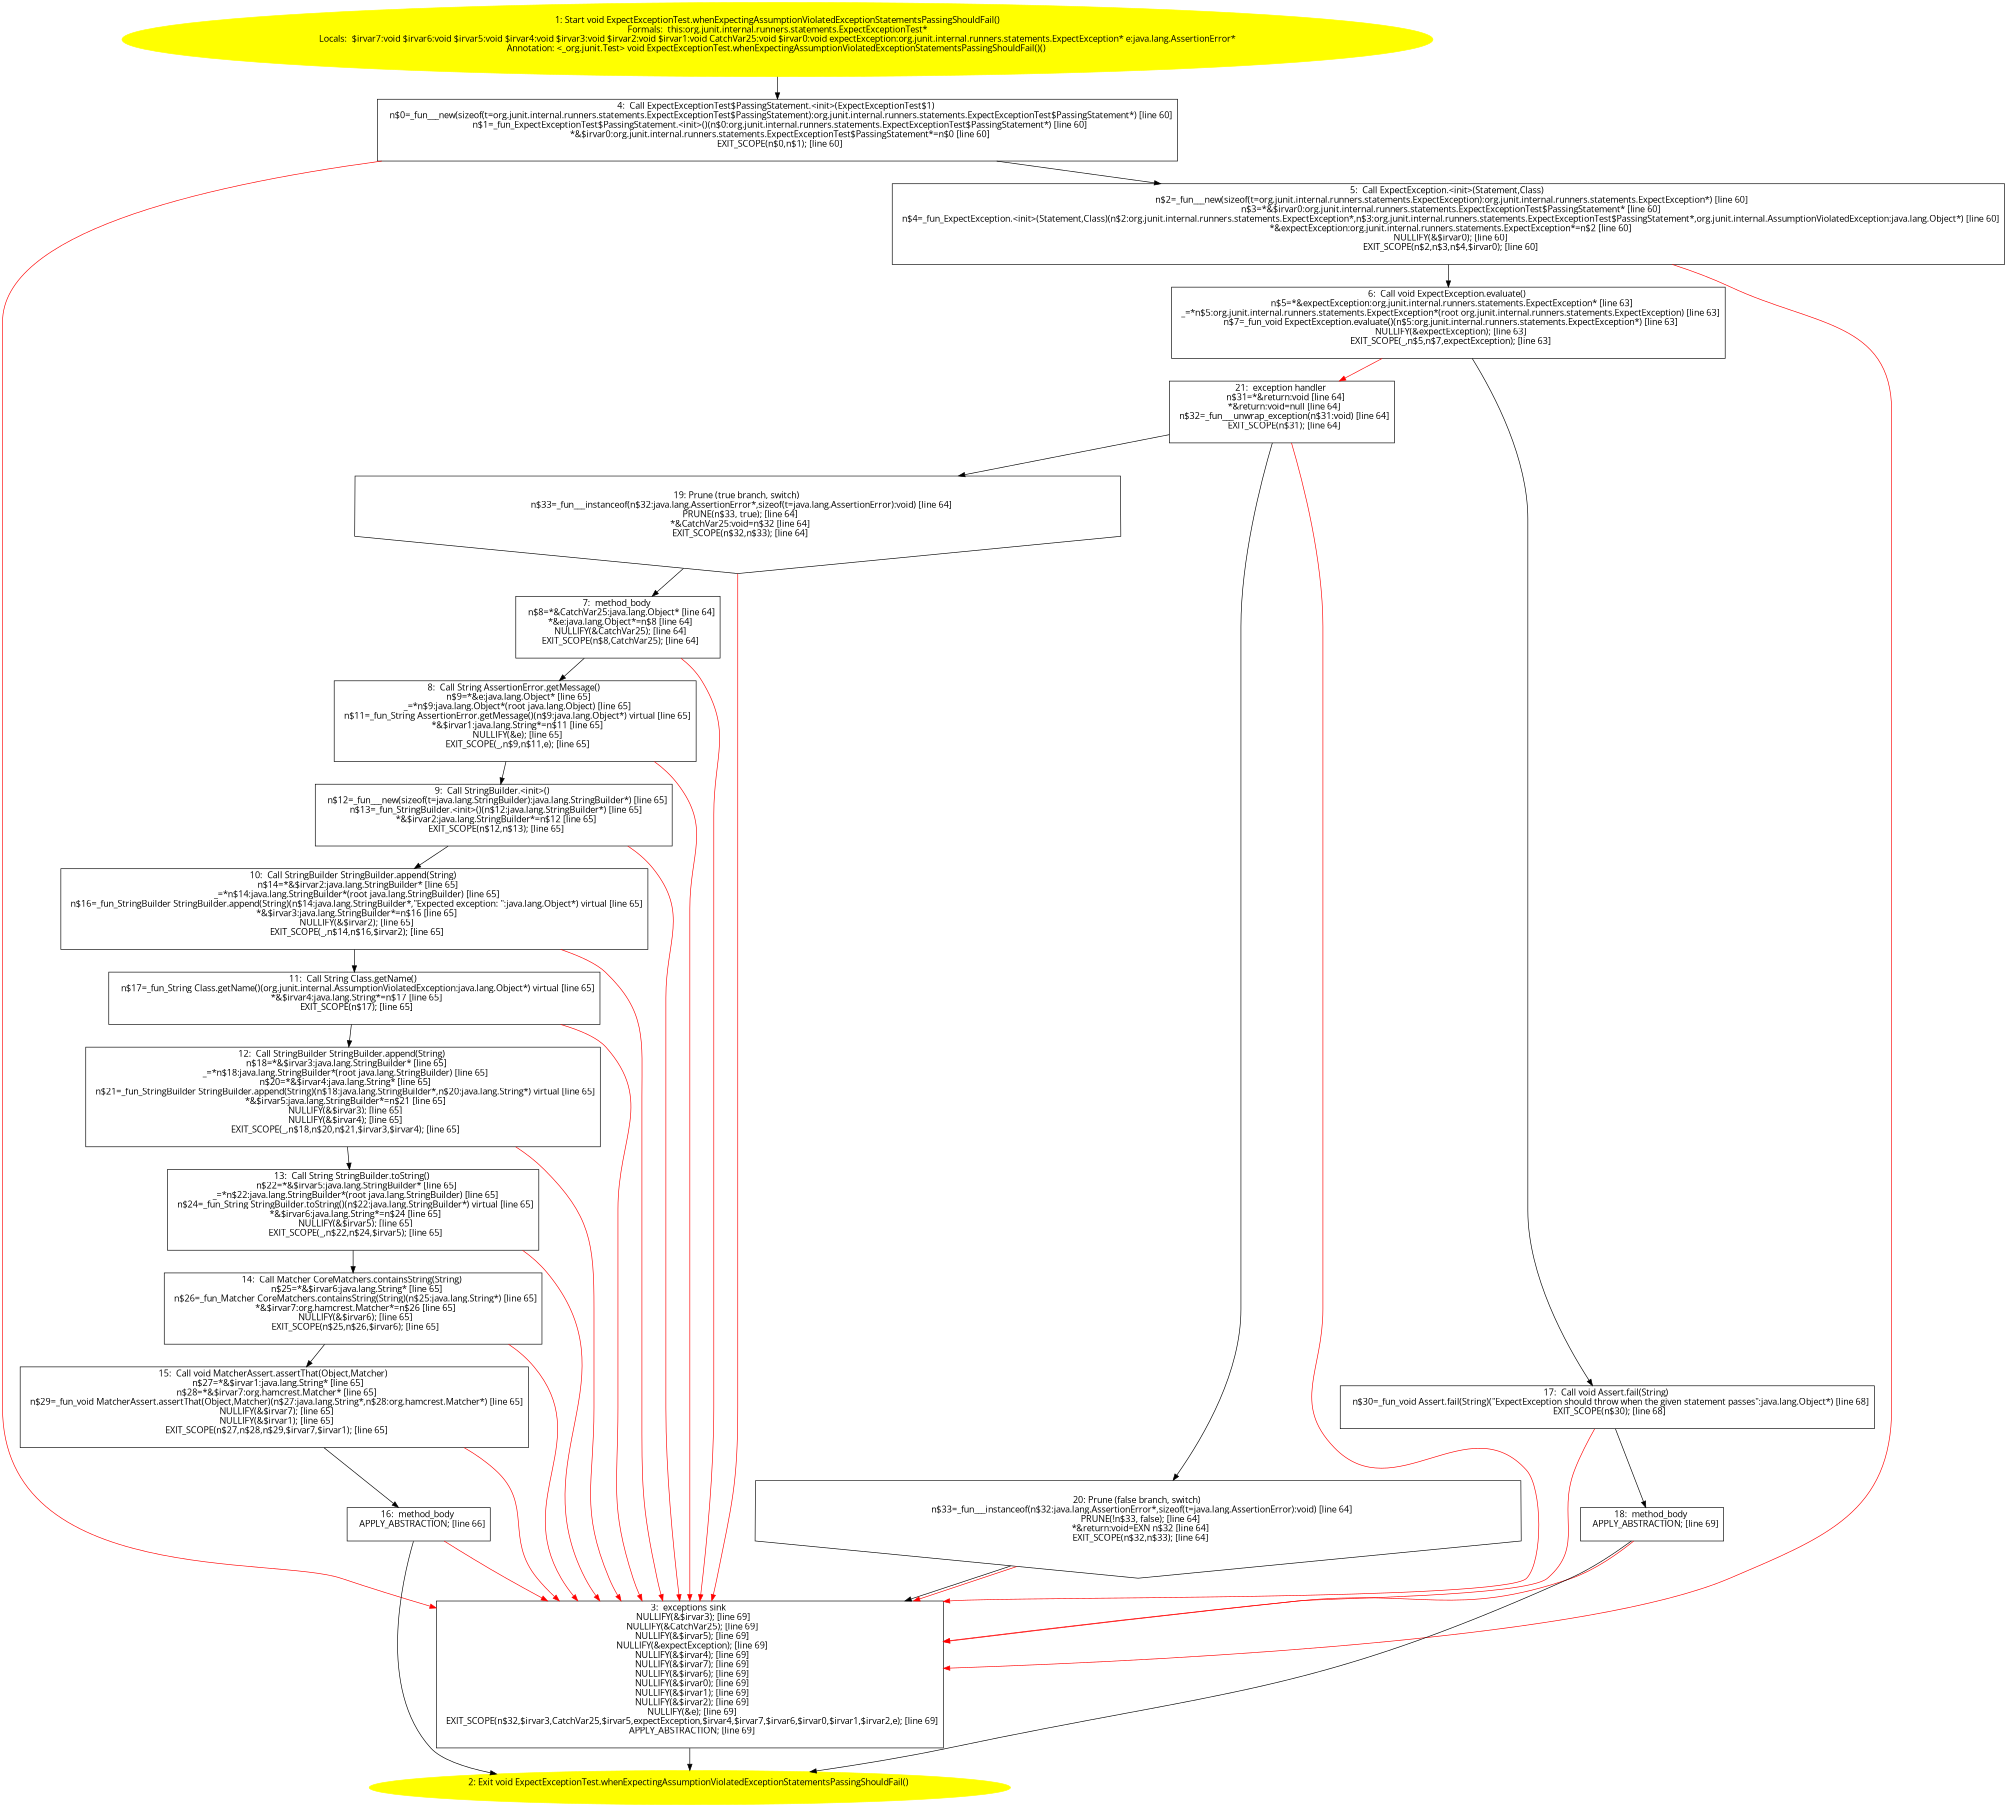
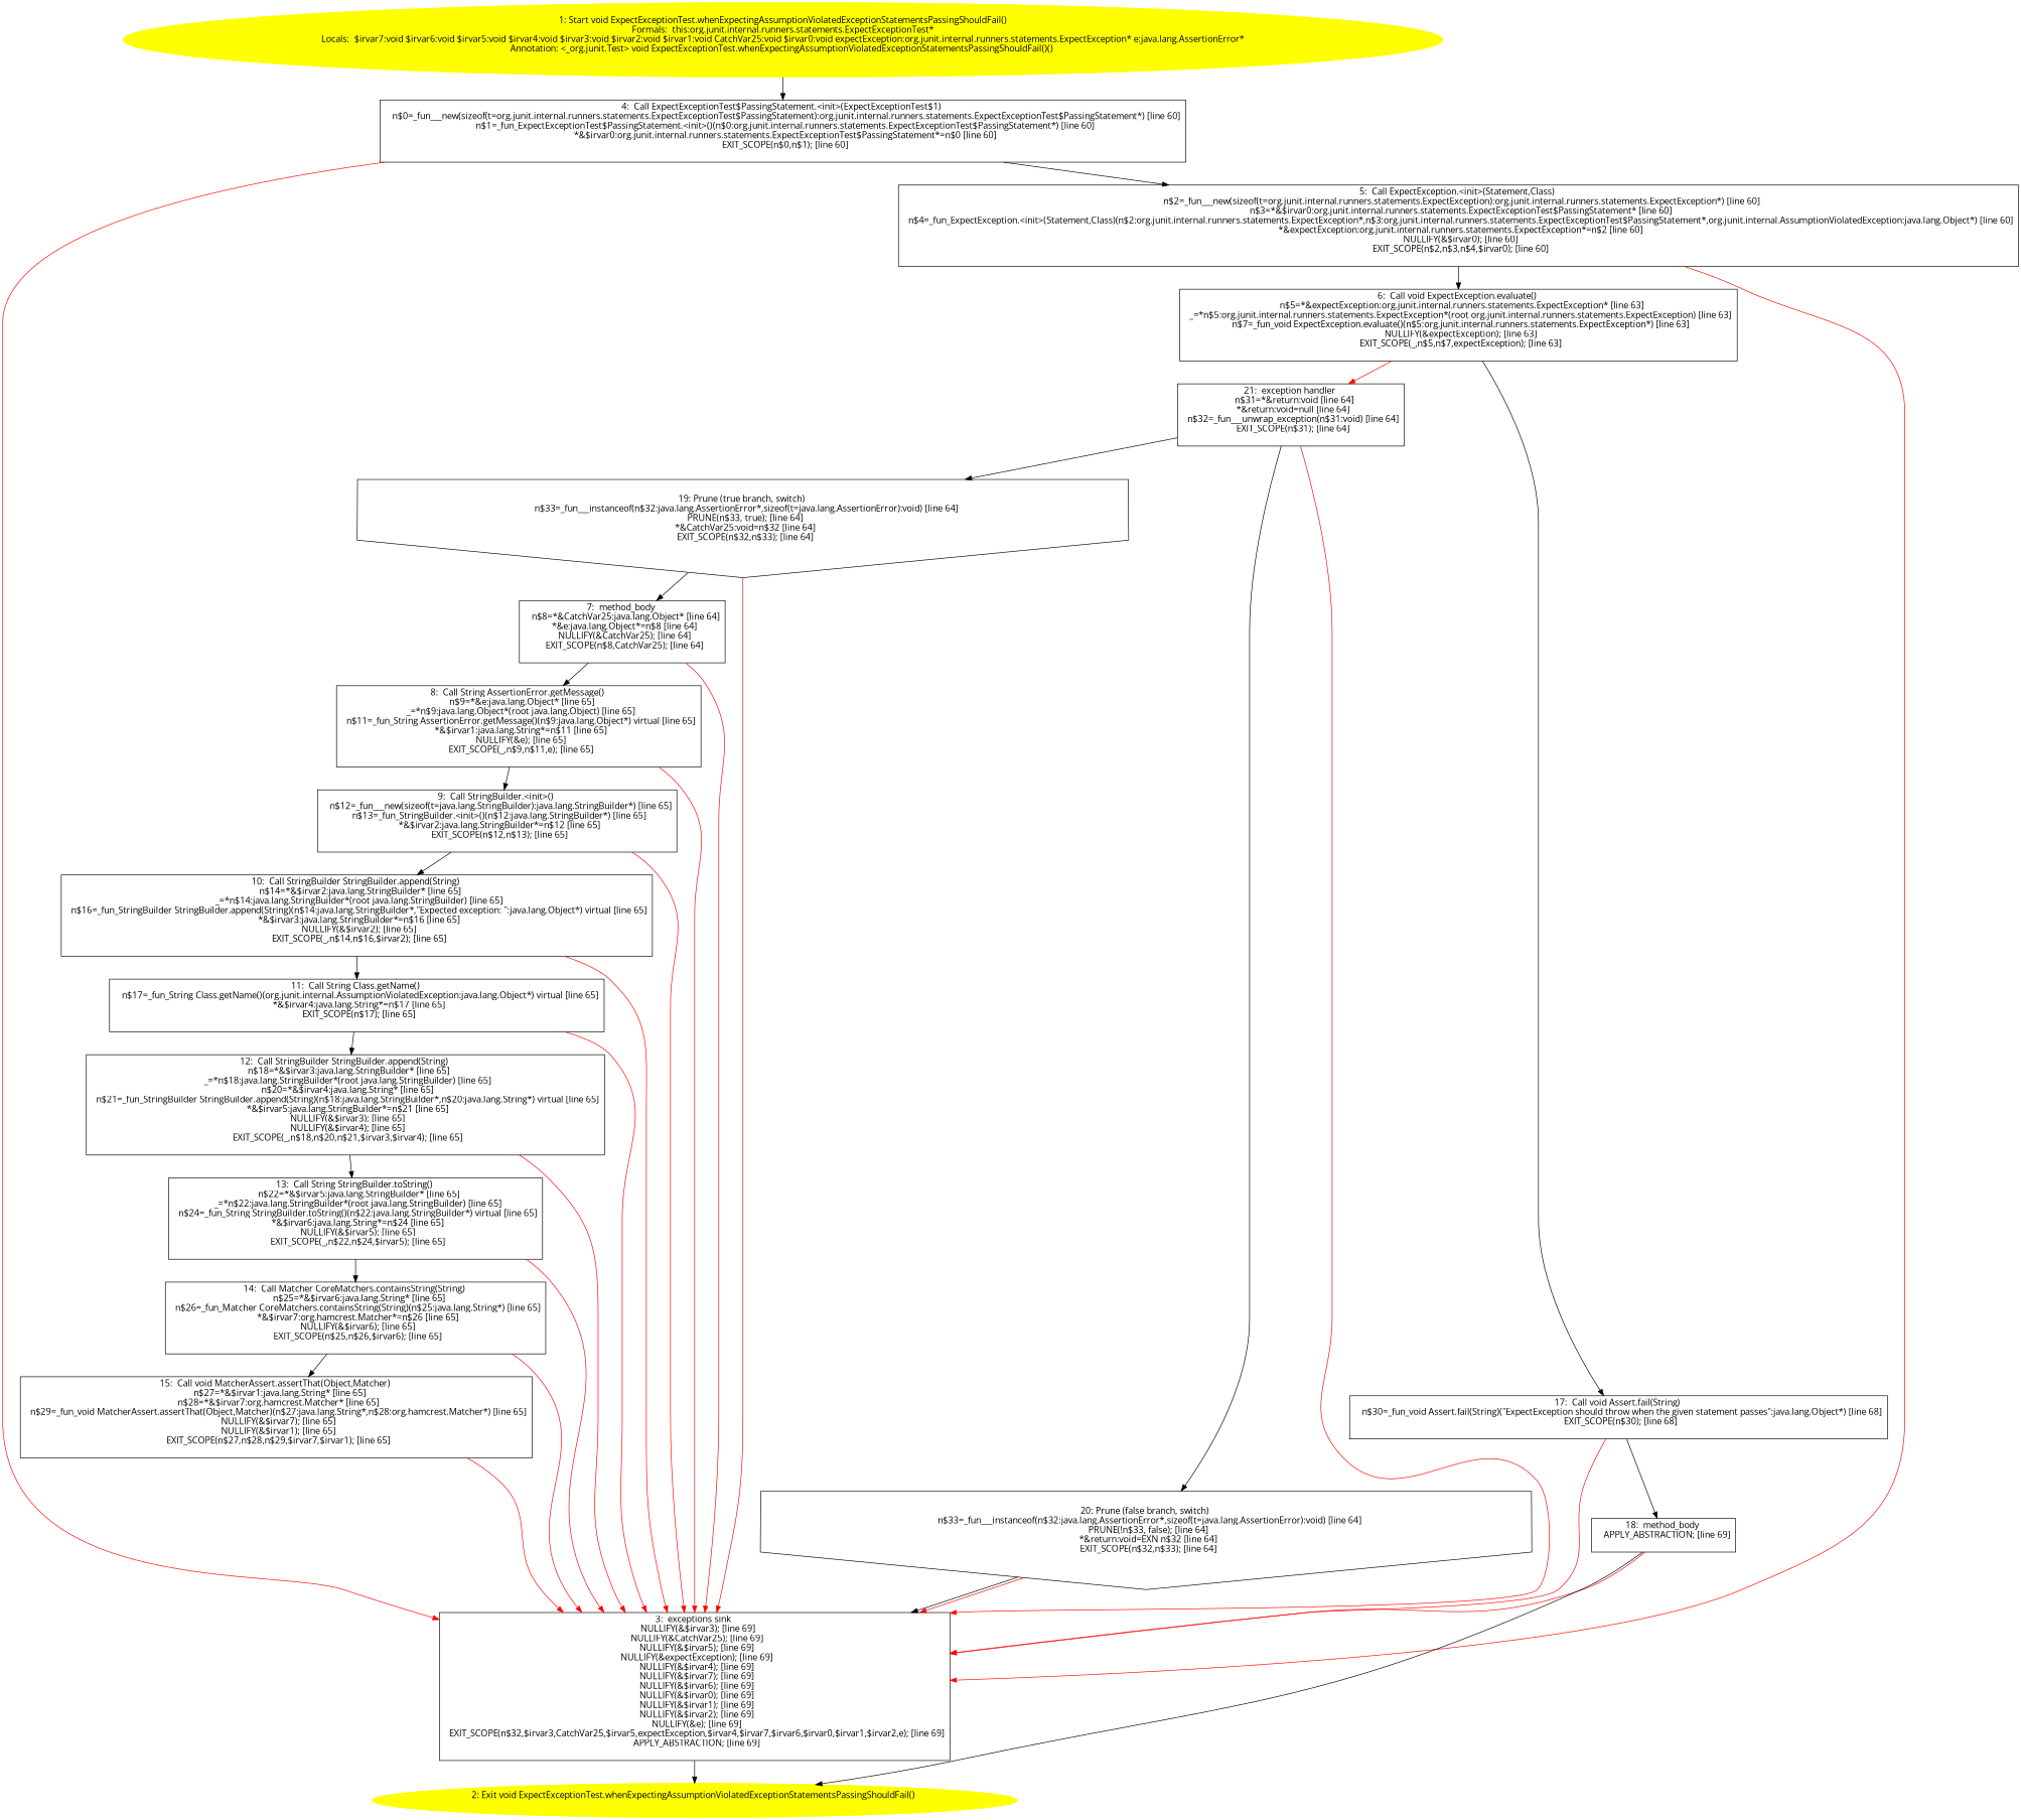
  digraph {
    fontname="Open Sans"
    node [fontname="Open Sans" shape=box]
    edge [fontname="Open Sans"]
    n1 [color=yellow label="1: Start void ExpectExceptionTest.whenExpectingAssumptionViolatedExceptionStatementsPassingShouldFail()\nFormals:  this:org.junit.internal.runners.statements.ExpectExceptionTest*\nLocals:  $irvar7:void $irvar6:void $irvar5:void $irvar4:void $irvar3:void $irvar2:void $irvar1:void CatchVar25:void $irvar0:void expectException:org.junit.internal.runners.statements.ExpectException* e:java.lang.AssertionError*\nAnnotation: <_org.junit.Test> void ExpectExceptionTest.whenExpectingAssumptionViolatedExceptionStatementsPassingShouldFail()() \n  " style=filled shape=""]
    n2 [label="4:  Call ExpectExceptionTest$PassingStatement.<init>(ExpectExceptionTest$1) \n   n$0=_fun___new(sizeof(t=org.junit.internal.runners.statements.ExpectExceptionTest$PassingStatement):org.junit.internal.runners.statements.ExpectExceptionTest$PassingStatement*) [line 60]\n  n$1=_fun_ExpectExceptionTest$PassingStatement.<init>()(n$0:org.junit.internal.runners.statements.ExpectExceptionTest$PassingStatement*) [line 60]\n  *&$irvar0:org.junit.internal.runners.statements.ExpectExceptionTest$PassingStatement*=n$0 [line 60]\n  EXIT_SCOPE(n$0,n$1); [line 60]\n "]
    n3 [label="3:  exceptions sink \n   NULLIFY(&$irvar3); [line 69]\n  NULLIFY(&CatchVar25); [line 69]\n  NULLIFY(&$irvar5); [line 69]\n  NULLIFY(&expectException); [line 69]\n  NULLIFY(&$irvar4); [line 69]\n  NULLIFY(&$irvar7); [line 69]\n  NULLIFY(&$irvar6); [line 69]\n  NULLIFY(&$irvar0); [line 69]\n  NULLIFY(&$irvar1); [line 69]\n  NULLIFY(&$irvar2); [line 69]\n  NULLIFY(&e); [line 69]\n  EXIT_SCOPE(n$32,$irvar3,CatchVar25,$irvar5,expectException,$irvar4,$irvar7,$irvar6,$irvar0,$irvar1,$irvar2,e); [line 69]\n  APPLY_ABSTRACTION; [line 69]\n "]
    n4 [label="5:  Call ExpectException.<init>(Statement,Class) \n   n$2=_fun___new(sizeof(t=org.junit.internal.runners.statements.ExpectException):org.junit.internal.runners.statements.ExpectException*) [line 60]\n  n$3=*&$irvar0:org.junit.internal.runners.statements.ExpectExceptionTest$PassingStatement* [line 60]\n  n$4=_fun_ExpectException.<init>(Statement,Class)(n$2:org.junit.internal.runners.statements.ExpectException*,n$3:org.junit.internal.runners.statements.ExpectExceptionTest$PassingStatement*,org.junit.internal.AssumptionViolatedException:java.lang.Object*) [line 60]\n  *&expectException:org.junit.internal.runners.statements.ExpectException*=n$2 [line 60]\n  NULLIFY(&$irvar0); [line 60]\n  EXIT_SCOPE(n$2,n$3,n$4,$irvar0); [line 60]\n "]
    n5 [color=yellow label="2: Exit void ExpectExceptionTest.whenExpectingAssumptionViolatedExceptionStatementsPassingShouldFail() \n  " style=filled shape=""]
    n6 [label="6:  Call void ExpectException.evaluate() \n   n$5=*&expectException:org.junit.internal.runners.statements.ExpectException* [line 63]\n  _=*n$5:org.junit.internal.runners.statements.ExpectException*(root org.junit.internal.runners.statements.ExpectException) [line 63]\n  n$7=_fun_void ExpectException.evaluate()(n$5:org.junit.internal.runners.statements.ExpectException*) [line 63]\n  NULLIFY(&expectException); [line 63]\n  EXIT_SCOPE(_,n$5,n$7,expectException); [line 63]\n "]
    n7 [label="17:  Call void Assert.fail(String) \n   n$30=_fun_void Assert.fail(String)(\"ExpectException should throw when the given statement passes\":java.lang.Object*) [line 68]\n  EXIT_SCOPE(n$30); [line 68]\n "]
    n8 [label="21:  exception handler \n   n$31=*&return:void [line 64]\n  *&return:void=null [line 64]\n  n$32=_fun___unwrap_exception(n$31:void) [line 64]\n  EXIT_SCOPE(n$31); [line 64]\n "]
    n9 [label="18:  method_body \n   APPLY_ABSTRACTION; [line 69]\n "]
    n10 [label="19: Prune (true branch, switch) \n   n$33=_fun___instanceof(n$32:java.lang.AssertionError*,sizeof(t=java.lang.AssertionError):void) [line 64]\n  PRUNE(n$33, true); [line 64]\n  *&CatchVar25:void=n$32 [line 64]\n  EXIT_SCOPE(n$32,n$33); [line 64]\n " shape=invhouse]
    n11 [label="20: Prune (false branch, switch) \n   n$33=_fun___instanceof(n$32:java.lang.AssertionError*,sizeof(t=java.lang.AssertionError):void) [line 64]\n  PRUNE(!n$33, false); [line 64]\n  *&return:void=EXN n$32 [line 64]\n  EXIT_SCOPE(n$32,n$33); [line 64]\n " shape=invhouse]
    n12 [label="7:  method_body \n   n$8=*&CatchVar25:java.lang.Object* [line 64]\n  *&e:java.lang.Object*=n$8 [line 64]\n  NULLIFY(&CatchVar25); [line 64]\n  EXIT_SCOPE(n$8,CatchVar25); [line 64]\n "]
    n13 [label="8:  Call String AssertionError.getMessage() \n   n$9=*&e:java.lang.Object* [line 65]\n  _=*n$9:java.lang.Object*(root java.lang.Object) [line 65]\n  n$11=_fun_String AssertionError.getMessage()(n$9:java.lang.Object*) virtual [line 65]\n  *&$irvar1:java.lang.String*=n$11 [line 65]\n  NULLIFY(&e); [line 65]\n  EXIT_SCOPE(_,n$9,n$11,e); [line 65]\n "]
    n14 [label="9:  Call StringBuilder.<init>() \n   n$12=_fun___new(sizeof(t=java.lang.StringBuilder):java.lang.StringBuilder*) [line 65]\n  n$13=_fun_StringBuilder.<init>()(n$12:java.lang.StringBuilder*) [line 65]\n  *&$irvar2:java.lang.StringBuilder*=n$12 [line 65]\n  EXIT_SCOPE(n$12,n$13); [line 65]\n "]
    n15 [label="10:  Call StringBuilder StringBuilder.append(String) \n   n$14=*&$irvar2:java.lang.StringBuilder* [line 65]\n  _=*n$14:java.lang.StringBuilder*(root java.lang.StringBuilder) [line 65]\n  n$16=_fun_StringBuilder StringBuilder.append(String)(n$14:java.lang.StringBuilder*,\"Expected exception: \":java.lang.Object*) virtual [line 65]\n  *&$irvar3:java.lang.StringBuilder*=n$16 [line 65]\n  NULLIFY(&$irvar2); [line 65]\n  EXIT_SCOPE(_,n$14,n$16,$irvar2); [line 65]\n "]
    n16 [label="11:  Call String Class.getName() \n   n$17=_fun_String Class.getName()(org.junit.internal.AssumptionViolatedException:java.lang.Object*) virtual [line 65]\n  *&$irvar4:java.lang.String*=n$17 [line 65]\n  EXIT_SCOPE(n$17); [line 65]\n "]
    n17 [label="12:  Call StringBuilder StringBuilder.append(String) \n   n$18=*&$irvar3:java.lang.StringBuilder* [line 65]\n  _=*n$18:java.lang.StringBuilder*(root java.lang.StringBuilder) [line 65]\n  n$20=*&$irvar4:java.lang.String* [line 65]\n  n$21=_fun_StringBuilder StringBuilder.append(String)(n$18:java.lang.StringBuilder*,n$20:java.lang.String*) virtual [line 65]\n  *&$irvar5:java.lang.StringBuilder*=n$21 [line 65]\n  NULLIFY(&$irvar3); [line 65]\n  NULLIFY(&$irvar4); [line 65]\n  EXIT_SCOPE(_,n$18,n$20,n$21,$irvar3,$irvar4); [line 65]\n "]
    n18 [label="13:  Call String StringBuilder.toString() \n   n$22=*&$irvar5:java.lang.StringBuilder* [line 65]\n  _=*n$22:java.lang.StringBuilder*(root java.lang.StringBuilder) [line 65]\n  n$24=_fun_String StringBuilder.toString()(n$22:java.lang.StringBuilder*) virtual [line 65]\n  *&$irvar6:java.lang.String*=n$24 [line 65]\n  NULLIFY(&$irvar5); [line 65]\n  EXIT_SCOPE(_,n$22,n$24,$irvar5); [line 65]\n "]
    n19 [label="14:  Call Matcher CoreMatchers.containsString(String) \n   n$25=*&$irvar6:java.lang.String* [line 65]\n  n$26=_fun_Matcher CoreMatchers.containsString(String)(n$25:java.lang.String*) [line 65]\n  *&$irvar7:org.hamcrest.Matcher*=n$26 [line 65]\n  NULLIFY(&$irvar6); [line 65]\n  EXIT_SCOPE(n$25,n$26,$irvar6); [line 65]\n "]
    n20 [label="15:  Call void MatcherAssert.assertThat(Object,Matcher) \n   n$27=*&$irvar1:java.lang.String* [line 65]\n  n$28=*&$irvar7:org.hamcrest.Matcher* [line 65]\n  n$29=_fun_void MatcherAssert.assertThat(Object,Matcher)(n$27:java.lang.String*,n$28:org.hamcrest.Matcher*) [line 65]\n  NULLIFY(&$irvar7); [line 65]\n  NULLIFY(&$irvar1); [line 65]\n  EXIT_SCOPE(n$27,n$28,n$29,$irvar7,$irvar1); [line 65]\n "]
-   n21 [label="16:  method_body \n   APPLY_ABSTRACTION; [line 66]\n "]
    n1 -> n2
    n2 -> n3 [color=red]
    n2 -> n4
    n3 -> n5
    n4 -> n3 [color=red]
    n4 -> n6
    n6 -> n7
    n6 -> n8 [color=red]
    n7 -> n3 [color=red]
    n7 -> n9
    n8 -> n3 [color=red]
    n8 -> n10
    n8 -> n11
    n9 -> n3 [color=red]
    n9 -> n5
    n10 -> n3 [color=red]
    n10 -> n12
    n11 -> n3
    n11 -> n3 [color=red]
    n12 -> n3 [color=red]
    n12 -> n13
    n13 -> n3 [color=red]
    n13 -> n14
    n14 -> n3 [color=red]
    n14 -> n15
    n15 -> n3 [color=red]
    n15 -> n16
    n16 -> n3 [color=red]
    n16 -> n17
    n17 -> n3 [color=red]
    n17 -> n18
    n18 -> n3 [color=red]
    n18 -> n19
    n19 -> n3 [color=red]
    n19 -> n20
    n20 -> n3 [color=red]
-   n20 -> n21
-   n21 -> n3 [color=red]
-   n21 -> n5
  }
